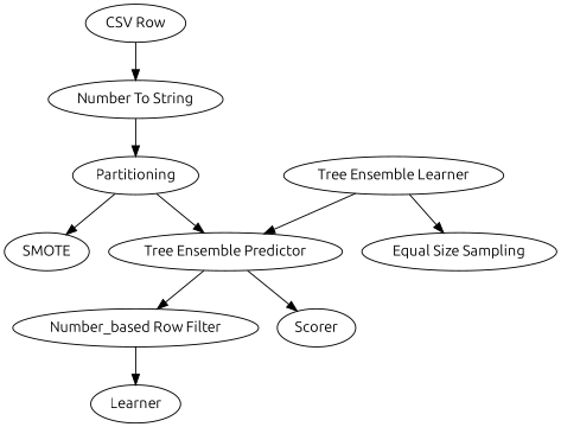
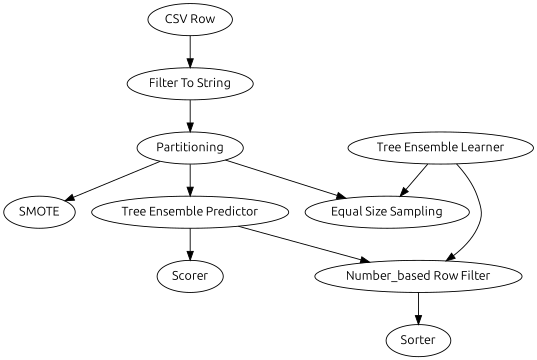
  digraph {
    fontname=Ubuntu
    rankdir=TB
    node [fontname=Ubuntu]
    edge [fontname=Ubuntu]
    n1 [label="CSV Row"]
-   n2 [label="Number To String"]
+   n2 [label="Filter To String"]
    n3 [label=Partitioning]
    n4 [label="Equal Size Sampling"]
    n5 [label=SMOTE]
    n6 [label="Tree Ensemble Predictor"]
    n7 [label="Number_based Row Filter"]
    n8 [label=Scorer]
    n9 [label="Tree Ensemble Learner"]
-   n10 [label=Learner]
+   n10 [label=Sorter]
    n1 -> n2
    n2 -> n3
+   n3 -> n4
    n3 -> n5
    n3 -> n6
    n6 -> n7
    n6 -> n8
    n7 -> n10
    n9 -> n4
-   n9 -> n6
+   n9 -> n7
  }
